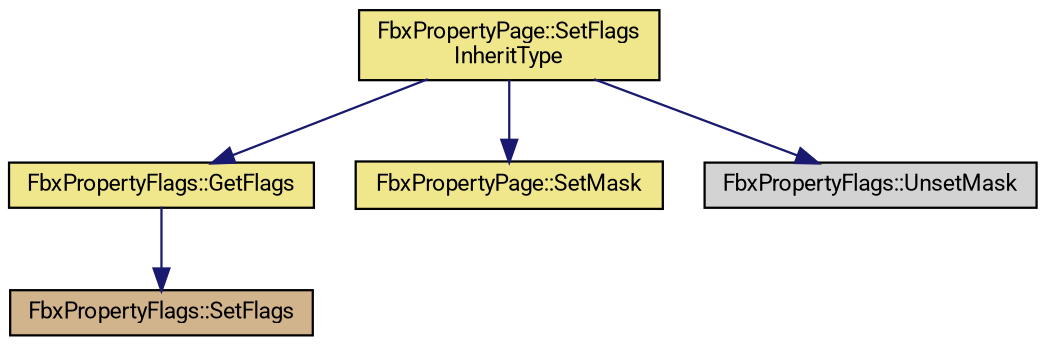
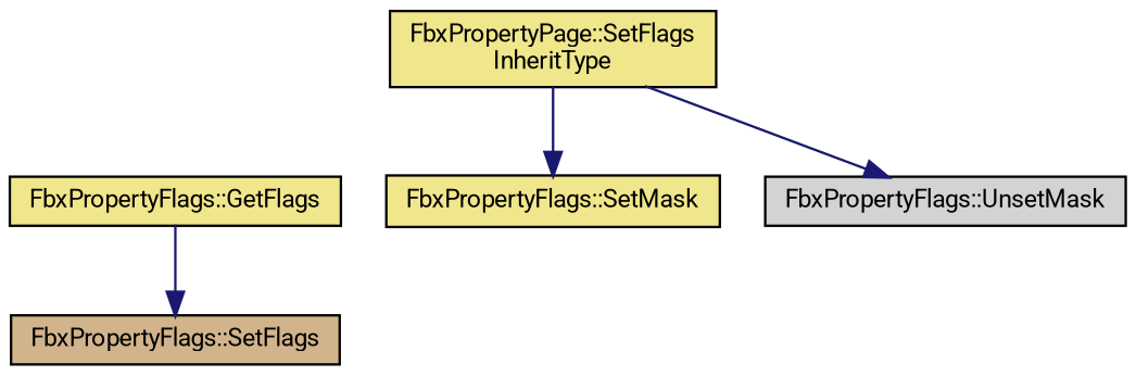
  digraph {
    fontname=Roboto
    rankdir=TB
    node [color=black fillcolor=khaki fontname=Roboto fontsize=10 shape=record style=filled]
    edge [color=midnightblue fontname=Roboto fontsize=10 labelfontname=Helvetica labelfontsize=10 style=solid]
    n1 [fontcolor=black height=0.2 label="FbxPropertyPage::SetFlags\lInheritType" width=0.4]
    n2 [height=0.2 label="FbxPropertyFlags::GetFlags" width=0.4]
-   n3 [height=0.2 label="FbxPropertyPage::SetMask" width=0.4]
+   n3 [height=0.2 label="FbxPropertyFlags::SetMask" width=0.4]
    n4 [fillcolor=lightgrey height=0.2 label="FbxPropertyFlags::UnsetMask" width=0.4]
    n5 [fillcolor=tan height=0.2 label="FbxPropertyFlags::SetFlags" width=0.4]
-   n1 -> n2
    n1 -> n3
    n1 -> n4
    n2 -> n5
  }
